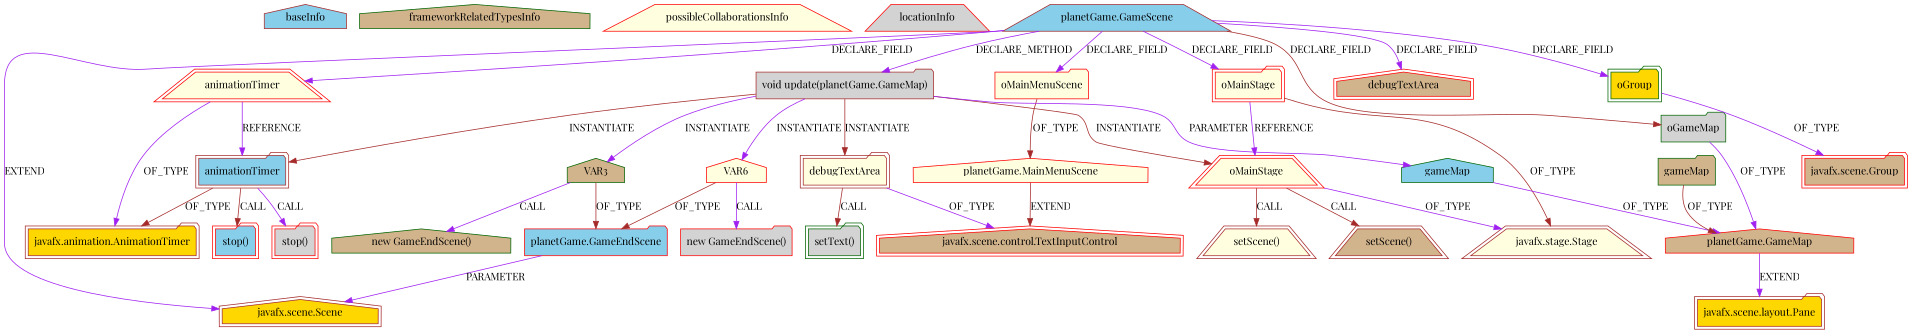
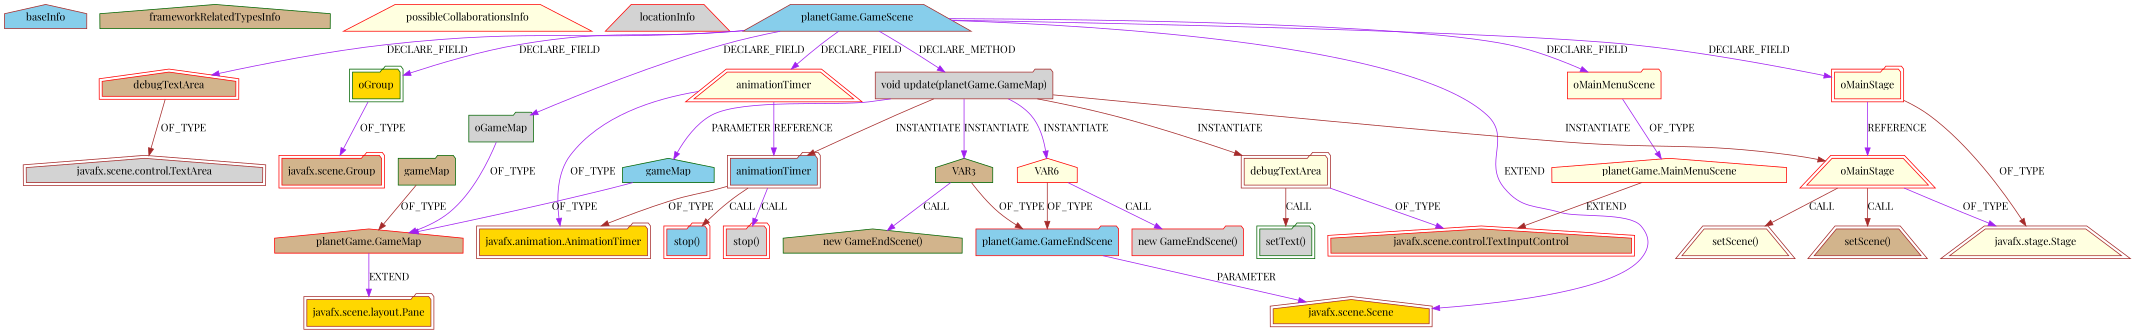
  digraph {
    fontname="Playfair Display"
    node [color=red fillcolor=lightyellow fontname="Playfair Display" shape=folder style=filled isFrameworkType=true vertexType=FRAMEWORK_CLASS_TYPE peripheries=2]
    edge [color=purple fontname="Playfair Display"]
    baseInfo [category=extension_graph color=brown fillcolor=skyblue graphId=2638 isAnonymous=false possibleRelation=true shape=house isFrameworkType="" vertexType="" peripheries=""]
    frameworkRelatedTypesInfo [0="javafx.scene.Scene" color=darkgreen fillcolor=tan shape=house isFrameworkType="" vertexType="" peripheries=""]
    possibleCollaborationsInfo [0="2638~CLIENT_METHOD_DECLARATION-INSTANTIATION-CLIENT_METHOD_DECLARATION-INSTANTIATION-~javafx.scene.Scene ~javafx.scene.Scene ~false~false" 1="2638~FIELD_DECLARATION-~javafx.scene.Scene ~javafx.scene.Scene ~false~false" 2="2638~CLIENT_METHOD_DECLARATION-PARAMETER_DECLARATION-CLIENT_METHOD_DECLARATION-PARAMETER_DECLARATION-FIELD_DECLARATION-~javafx.scene.Scene ~javafx.scene.layout.Pane ~false~false" shape=trapezium isFrameworkType="" vertexType="" peripheries=""]
    locationInfo [contextSignature=GameScene filePath="/empollondefisica-PlanetGame/PlanetGame-master/src/planetGame/GameScene.java" fillcolor=lightgrey graphId=2638 projectName="empollondefisica-PlanetGame" shape=trapezium isFrameworkType="" vertexType="" peripheries=""]
    n5 [color=brown fillcolor=skyblue isFrameworkType=false label="planetGame.GameScene" shape=trapezium vertexType=ROOT_CLIENT_CLASS_DECLARATION peripheries=""]
    n6 [color=brown fillcolor=gold label="javafx.scene.Scene" shape=house]
    n7 [label=animationTimer shape=trapezium vertexType=FIELD_DECLARATION]
    n8 [fillcolor=tan label=debugTextArea shape=house vertexType=FIELD_DECLARATION]
    n9 [color=darkgreen fillcolor=lightgrey isFrameworkType=false label=oGameMap vertexType=FIELD_DECLARATION peripheries=""]
    n10 [color=darkgreen fillcolor=gold label=oGroup vertexType=FIELD_DECLARATION]
    n11 [isFrameworkType=false label=oMainMenuScene vertexType=FIELD_DECLARATION peripheries=""]
    n12 [label=oMainStage vertexType=FIELD_DECLARATION]
    n13 [color=brown fillcolor=lightgrey isFrameworkType=false label="void update(planetGame.GameMap)" vertexType=CLIENT_METHOD_DECLARATION peripheries=""]
    n14 [color=brown fillcolor=gold label="javafx.animation.AnimationTimer"]
    n15 [color=brown fillcolor=skyblue label=animationTimer vertexType=VARIABLE_EXPRESION]
+   n16 [color=brown fillcolor=lightgrey label="javafx.scene.control.TextArea" shape=house]
    n17 [fillcolor=tan isFrameworkType=false label="planetGame.GameMap" shape=house vertexType=REFERENCE_CLIENT_CLASS_DECLARATION peripheries=""]
    n18 [fillcolor=tan label="javafx.scene.Group"]
    n19 [isFrameworkType=false label="planetGame.MainMenuScene" shape=house vertexType=REFERENCE_CLIENT_CLASS_DECLARATION peripheries=""]
    n20 [color=brown label="javafx.stage.Stage" shape=trapezium]
    n21 [label=oMainStage shape=trapezium vertexType=VARIABLE_EXPRESION]
    n22 [color=darkgreen fillcolor=skyblue isFrameworkType=false label=gameMap shape=house vertexType=PARAMETER_DECLARATION peripheries=""]
    n23 [color=brown label=debugTextArea vertexType=VARIABLE_EXPRESION]
    n24 [color=darkgreen fillcolor=tan isFrameworkType=false label=VAR3 shape=house vertexType=VARIABLE_EXPRESION peripheries=""]
    n25 [isFrameworkType=false label=VAR6 shape=house vertexType=VARIABLE_EXPRESION peripheries=""]
    n26 [fillcolor=skyblue label="stop()" vertexType=INSIDE_CALL]
    n27 [fillcolor=lightgrey label="stop()" vertexType=INSIDE_CALL]
    n28 [color=brown fillcolor=gold label="javafx.scene.layout.Pane"]
    n29 [fillcolor=tan label="javafx.scene.control.TextInputControl" shape=house]
    n30 [color=brown label="setScene()" shape=trapezium vertexType=INSIDE_CALL]
    n31 [color=brown fillcolor=tan label="setScene()" shape=trapezium vertexType=INSIDE_CALL]
    n32 [color=darkgreen fillcolor=lightgrey label="setText()" vertexType=INSIDE_CALL]
    n33 [fillcolor=skyblue isFrameworkType=false label="planetGame.GameEndScene" vertexType=REFERENCE_CLIENT_CLASS_DECLARATION peripheries=""]
    n34 [color=darkgreen fillcolor=tan isFrameworkType=false label="new GameEndScene()" shape=house vertexType=CONSTRUCTOR_CALL peripheries=""]
    n35 [fillcolor=lightgrey isFrameworkType=false label="new GameEndScene()" vertexType=CONSTRUCTOR_CALL peripheries=""]
    n36 [color=darkgreen fillcolor=tan isFrameworkType=false label=gameMap vertexType=PARAMETER_DECLARATION peripheries=""]
    n5 -> n6 [label=EXTEND]
    n5 -> n7 [label=DECLARE_FIELD]
    n5 -> n8 [label=DECLARE_FIELD]
-   n5 -> n9 [color=brown label=DECLARE_FIELD]
+   n5 -> n9 [label=DECLARE_FIELD]
    n5 -> n10 [label=DECLARE_FIELD]
    n5 -> n11 [label=DECLARE_FIELD]
    n5 -> n12 [label=DECLARE_FIELD]
    n5 -> n13 [label=DECLARE_METHOD]
    n7 -> n14 [label=OF_TYPE]
    n7 -> n15 [label=REFERENCE]
+   n8 -> n16 [color=brown label=OF_TYPE]
    n9 -> n17 [label=OF_TYPE]
    n10 -> n18 [label=OF_TYPE]
-   n11 -> n19 [color=brown label=OF_TYPE]
+   n11 -> n19 [label=OF_TYPE]
    n12 -> n20 [color=brown label=OF_TYPE]
    n12 -> n21 [label=REFERENCE]
    n13 -> n15 [color=brown label=INSTANTIATE]
    n13 -> n21 [color=brown label=INSTANTIATE]
    n13 -> n22 [label=PARAMETER]
    n13 -> n23 [color=brown label=INSTANTIATE]
    n13 -> n24 [label=INSTANTIATE]
    n13 -> n25 [label=INSTANTIATE]
    n15 -> n14 [color=brown label=OF_TYPE]
    n15 -> n26 [color=brown label=CALL]
    n15 -> n27 [label=CALL]
    n17 -> n28 [label=EXTEND]
    n19 -> n29 [color=brown label=EXTEND]
    n21 -> n20 [label=OF_TYPE]
    n21 -> n30 [color=brown label=CALL]
    n21 -> n31 [color=brown label=CALL]
    n22 -> n17 [label=OF_TYPE]
    n23 -> n29 [label=OF_TYPE]
    n23 -> n32 [color=brown label=CALL]
    n24 -> n33 [color=brown label=OF_TYPE]
    n24 -> n34 [label=CALL]
    n25 -> n33 [color=brown label=OF_TYPE]
    n25 -> n35 [label=CALL]
    n33 -> n6 [label=PARAMETER]
    n36 -> n17 [color=brown label=OF_TYPE]
  }
